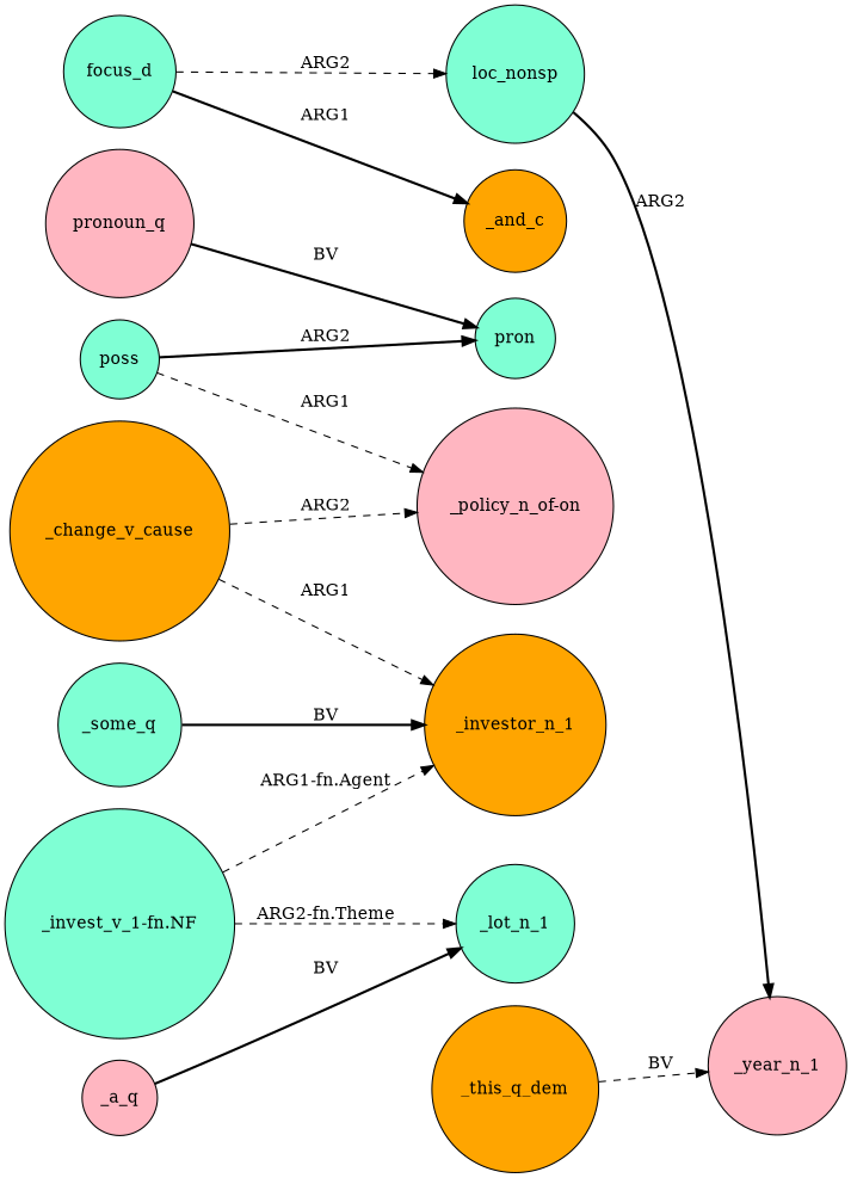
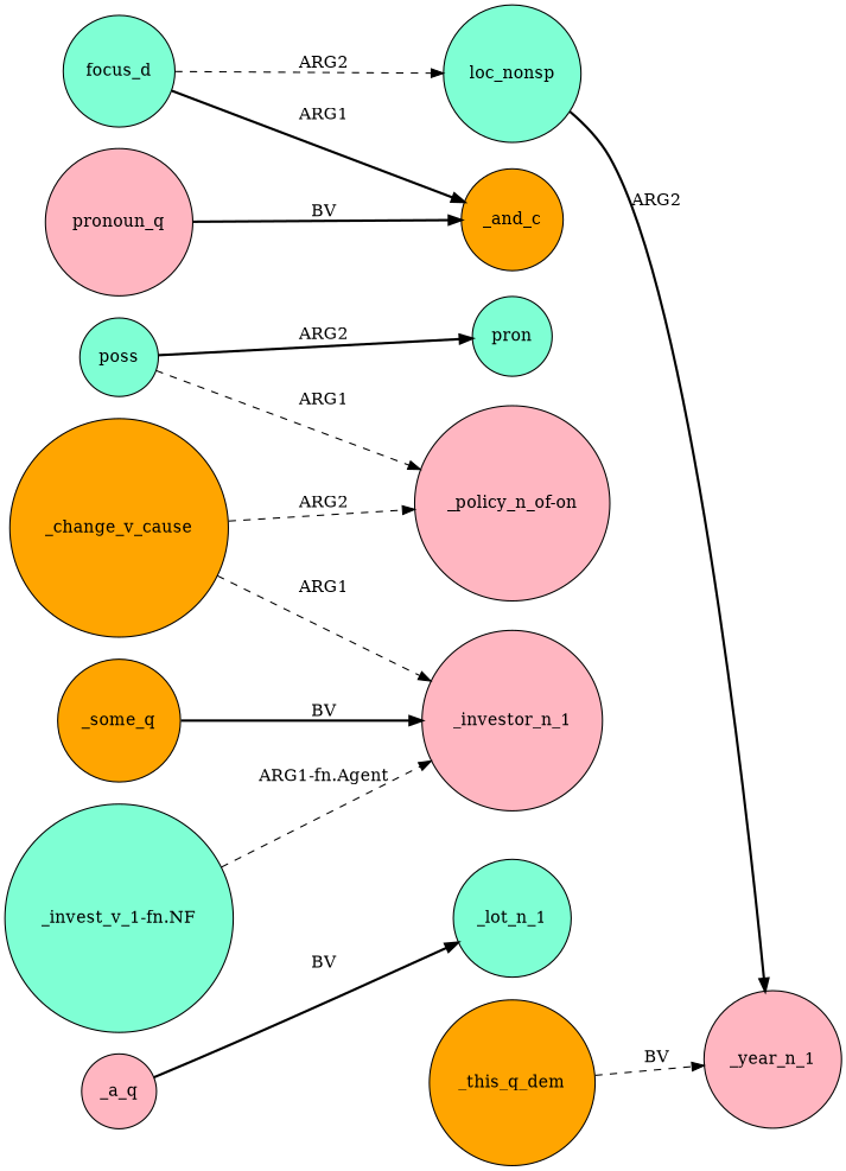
  digraph {
    rankdir=LR
    node [fillcolor=aquamarine shape=circle style=filled]
    edge [style=dashed]
    _year_n_1 [fillcolor=lightpink]
    loc_nonsp
    _and_c [fillcolor=orange]
    _a_q [fillcolor=lightpink]
    _lot_n_1
    focus_d
    "_policy_n_of-on" [fillcolor=lightpink]
    poss
    pron
-   _investor_n_1 [fillcolor=orange]
-   _some_q
+   _investor_n_1 [fillcolor=lightpink]
+   _some_q [fillcolor=orange]
    _change_v_cause [fillcolor=orange]
    pronoun_q [fillcolor=lightpink]
    "_invest_v_1-fn.NF"
    _this_q_dem [fillcolor=orange]
    loc_nonsp -> _year_n_1 [label=ARG2 style=bold]
    _a_q -> _lot_n_1 [label=BV style=bold]
    focus_d -> loc_nonsp [label=ARG2]
    focus_d -> _and_c [label=ARG1 style=bold]
    poss -> "_policy_n_of-on" [label=ARG1]
    poss -> pron [label=ARG2 style=bold]
    _some_q -> _investor_n_1 [label=BV style=bold]
    _change_v_cause -> "_policy_n_of-on" [label=ARG2]
    _change_v_cause -> _investor_n_1 [label=ARG1]
-   pronoun_q -> pron [label=BV style=bold]
-   "_invest_v_1-fn.NF" -> _lot_n_1 [label="ARG2-fn.Theme"]
+   pronoun_q -> _and_c [label=BV style=bold]
    "_invest_v_1-fn.NF" -> _investor_n_1 [label="ARG1-fn.Agent"]
    _this_q_dem -> _year_n_1 [label=BV]
  }
